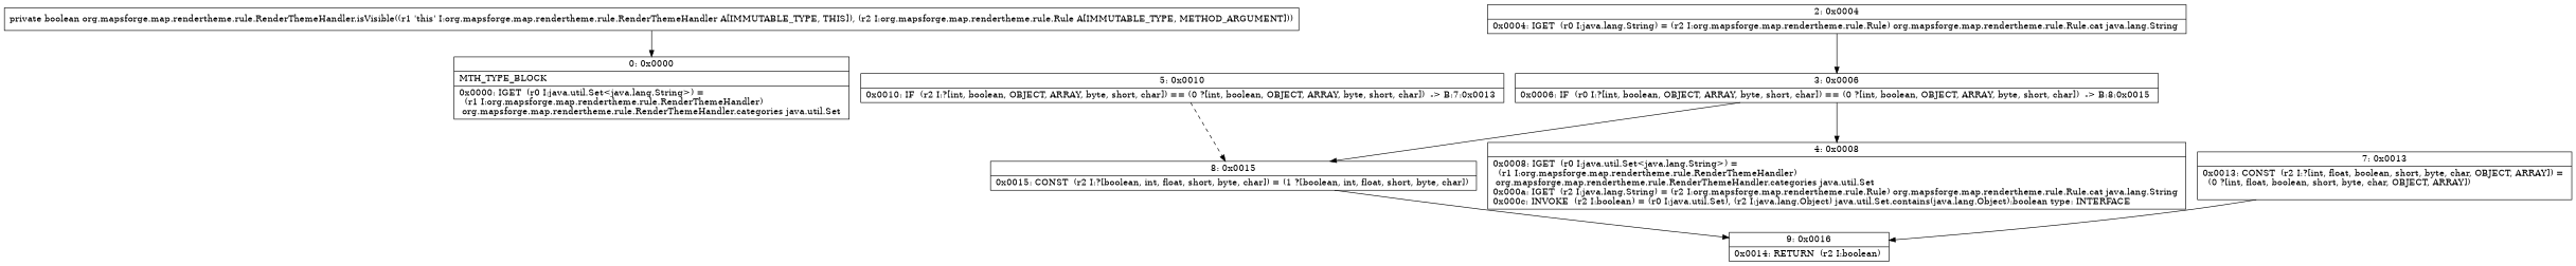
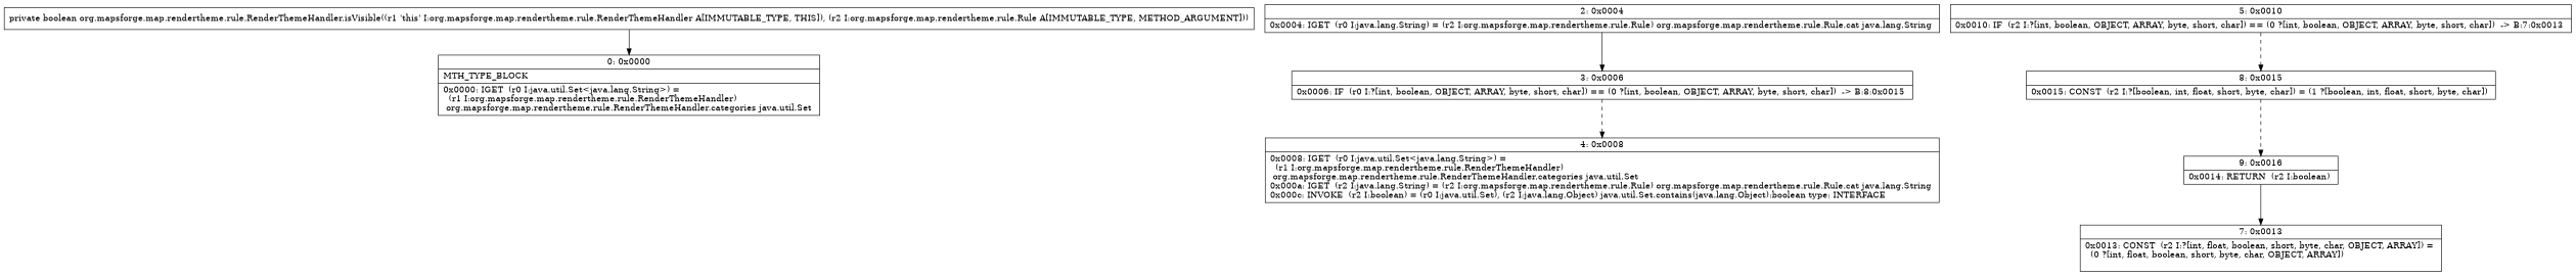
  digraph {
    node [shape=record]
    n1 [label="{0\:\ 0x0000|MTH_TYPE_BLOCK\l|0x0000: IGET  (r0 I:java.util.Set\<java.lang.String\>) = \l  (r1 I:org.mapsforge.map.rendertheme.rule.RenderThemeHandler)\l org.mapsforge.map.rendertheme.rule.RenderThemeHandler.categories java.util.Set \l}"]
    n2 [label="{2\:\ 0x0004|0x0004: IGET  (r0 I:java.lang.String) = (r2 I:org.mapsforge.map.rendertheme.rule.Rule) org.mapsforge.map.rendertheme.rule.Rule.cat java.lang.String \l}"]
    n3 [label="{3\:\ 0x0006|0x0006: IF  (r0 I:?[int, boolean, OBJECT, ARRAY, byte, short, char]) == (0 ?[int, boolean, OBJECT, ARRAY, byte, short, char])  \-\> B:8:0x0015 \l}"]
    n4 [label="{8\:\ 0x0015|0x0015: CONST  (r2 I:?[boolean, int, float, short, byte, char]) = (1 ?[boolean, int, float, short, byte, char]) \l}"]
    n5 [label="{9\:\ 0x0016|0x0014: RETURN  (r2 I:boolean) \l}"]
    n6 [label="{4\:\ 0x0008|0x0008: IGET  (r0 I:java.util.Set\<java.lang.String\>) = \l  (r1 I:org.mapsforge.map.rendertheme.rule.RenderThemeHandler)\l org.mapsforge.map.rendertheme.rule.RenderThemeHandler.categories java.util.Set \l0x000a: IGET  (r2 I:java.lang.String) = (r2 I:org.mapsforge.map.rendertheme.rule.Rule) org.mapsforge.map.rendertheme.rule.Rule.cat java.lang.String \l0x000c: INVOKE  (r2 I:boolean) = (r0 I:java.util.Set), (r2 I:java.lang.Object) java.util.Set.contains(java.lang.Object):boolean type: INTERFACE \l}"]
    n7 [label="{5\:\ 0x0010|0x0010: IF  (r2 I:?[int, boolean, OBJECT, ARRAY, byte, short, char]) == (0 ?[int, boolean, OBJECT, ARRAY, byte, short, char])  \-\> B:7:0x0013 \l}"]
    n8 [label="{7\:\ 0x0013|0x0013: CONST  (r2 I:?[int, float, boolean, short, byte, char, OBJECT, ARRAY]) = \l  (0 ?[int, float, boolean, short, byte, char, OBJECT, ARRAY])\l \l}"]
    n9 [label="{private boolean org.mapsforge.map.rendertheme.rule.RenderThemeHandler.isVisible((r1 'this' I:org.mapsforge.map.rendertheme.rule.RenderThemeHandler A[IMMUTABLE_TYPE, THIS]), (r2 I:org.mapsforge.map.rendertheme.rule.Rule A[IMMUTABLE_TYPE, METHOD_ARGUMENT])) }"]
    n2 -> n3
-   n3 -> n4
-   n3 -> n6 [style=solid]
-   n4 -> n5
+   n3 -> n6 [style=dashed]
+   n4 -> n5 [style=dashed]
    n7 -> n4 [style=dashed]
-   n8 -> n5
+   n5 -> n8
    n9 -> n1
  }
